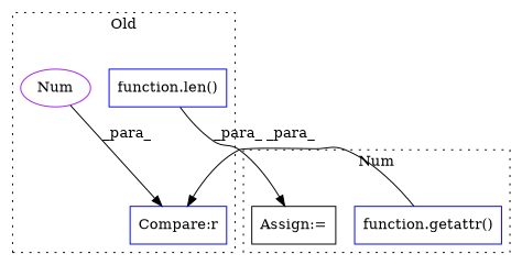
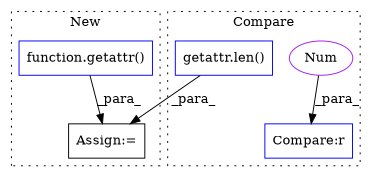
  digraph {
    node [a=75 color=blue shape=box]
    n1 [l="8,1" label="function.getattr()" s="2598,2628"]
    n2 [a=68 color=black l=3 label="Assign:=" s=2595]
-   n3 [l="4,1" label="function.len()" s="3330,3360"]
+   n3 [l="4,1" label="getattr.len()" s="3330,3360"]
    n4 [a=40 l=35 label="Compare:r" s=3330]
    n5 [a=76 color=purple l=1 label=Num s=3364 shape=ellipse]
    subgraph cluster_1 {
-     label=Num
+     label=New
      style=dotted
      n1
      n2
    }
    subgraph cluster_2 {
-     label=Old
+     label=Compare
      style=dotted
      n3
      n4
      n5
    }
-   n1 -> n4 [label=_para_]
+   n1 -> n2 [label=_para_]
    n3 -> n2 [label=_para_]
    n5 -> n4 [label=_para_]
  }
